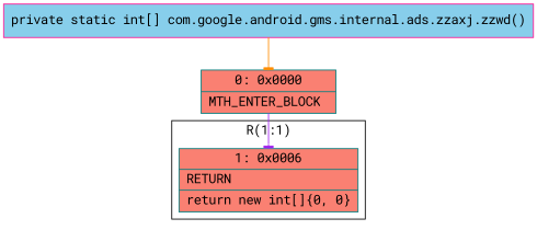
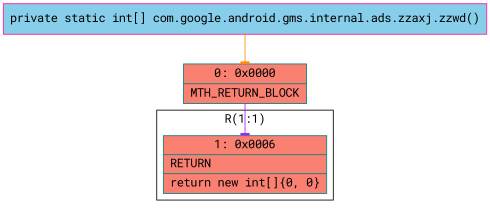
  digraph {
    fontname="Roboto Mono"
    node [color=teal shape=record style=filled fillcolor=salmon fontname="Roboto Mono"]
    edge [arrowhead=tee fontname="Roboto Mono"]
    n1 [label="{1\:\ 0x0006|RETURN\l|return new int[]\{0, 0\}\l}"]
-   n2 [label="{0\:\ 0x0000|MTH_ENTER_BLOCK\l}"]
+   n2 [label="{0\:\ 0x0000|MTH_RETURN_BLOCK\l}"]
    n3 [label="{private static int[] com.google.android.gms.internal.ads.zzaxj.zzwd() }" fillcolor=skyblue color=deeppink]
    subgraph cluster_1 {
      label="R(1:1)"
      n1
    }
    n2 -> n1 [color=purple]
    n3 -> n2 [color=darkorange]
  }
